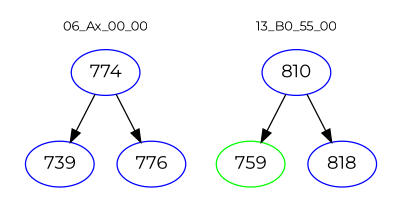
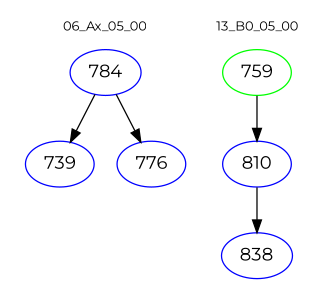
  digraph {
    fontname=Montserrat
    node [color=blue fontname=Montserrat]
    edge [color=black fontname=Montserrat]
-   n1 [label=774]
+   n1 [label=784]
    n2 [label=739]
    n3 [label=776]
    n4 [label=810]
    n5 [color=green label=759]
-   n6 [label=818]
+   n6 [label=838]
    subgraph cluster_1 {
      color=white
      fontsize=10
-     label="06_Ax_00_00"
+     label="06_Ax_05_00"
      n1
      n2
      n3
    }
    subgraph cluster_2 {
      color=white
      fontsize=10
-     label="13_B0_55_00"
+     label="13_B0_05_00"
      n4
      n5
      n6
    }
    n1 -> n2
    n1 -> n3
-   n4 -> n5
+   n5 -> n4
    n4 -> n6
  }
